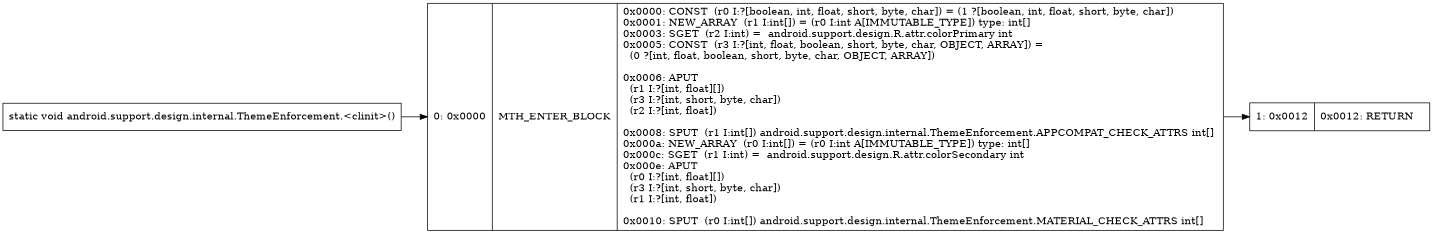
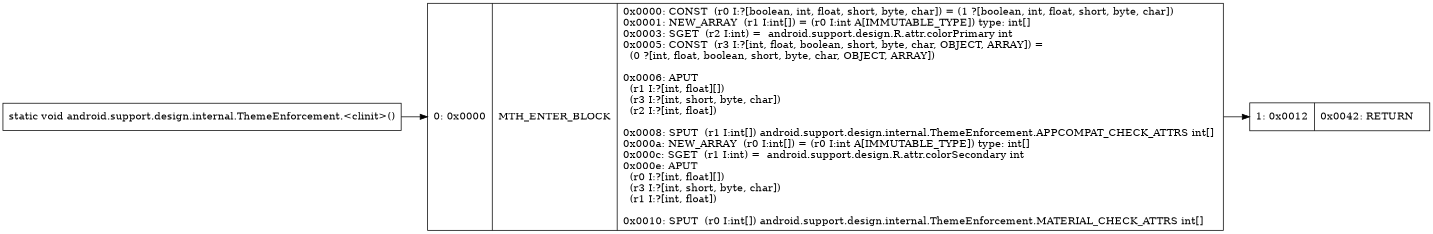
  digraph {
    rankdir=LR
    node [shape=record]
    n1 [label="{0\:\ 0x0000|MTH_ENTER_BLOCK\l|0x0000: CONST  (r0 I:?[boolean, int, float, short, byte, char]) = (1 ?[boolean, int, float, short, byte, char]) \l0x0001: NEW_ARRAY  (r1 I:int[]) = (r0 I:int A[IMMUTABLE_TYPE]) type: int[] \l0x0003: SGET  (r2 I:int) =  android.support.design.R.attr.colorPrimary int \l0x0005: CONST  (r3 I:?[int, float, boolean, short, byte, char, OBJECT, ARRAY]) = \l  (0 ?[int, float, boolean, short, byte, char, OBJECT, ARRAY])\l \l0x0006: APUT  \l  (r1 I:?[int, float][])\l  (r3 I:?[int, short, byte, char])\l  (r2 I:?[int, float])\l \l0x0008: SPUT  (r1 I:int[]) android.support.design.internal.ThemeEnforcement.APPCOMPAT_CHECK_ATTRS int[] \l0x000a: NEW_ARRAY  (r0 I:int[]) = (r0 I:int A[IMMUTABLE_TYPE]) type: int[] \l0x000c: SGET  (r1 I:int) =  android.support.design.R.attr.colorSecondary int \l0x000e: APUT  \l  (r0 I:?[int, float][])\l  (r3 I:?[int, short, byte, char])\l  (r1 I:?[int, float])\l \l0x0010: SPUT  (r0 I:int[]) android.support.design.internal.ThemeEnforcement.MATERIAL_CHECK_ATTRS int[] \l}"]
-   n2 [label="{1\:\ 0x0012|0x0012: RETURN   \l}"]
+   n2 [label="{1\:\ 0x0012|0x0042: RETURN   \l}"]
    n3 [label="{static void android.support.design.internal.ThemeEnforcement.\<clinit\>() }"]
    n1 -> n2
    n3 -> n1
  }
